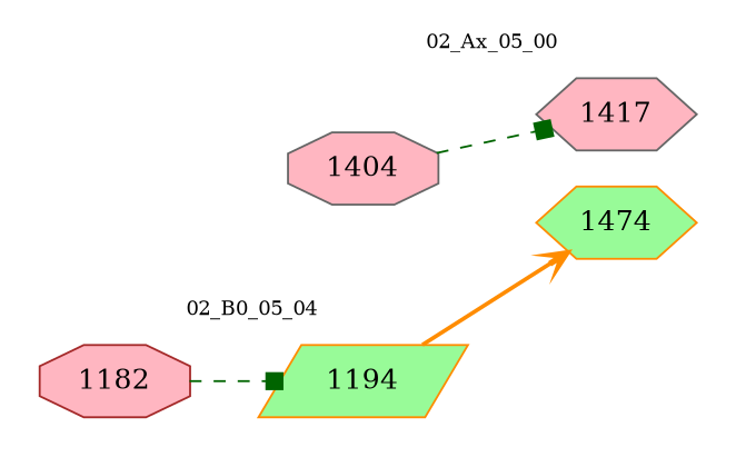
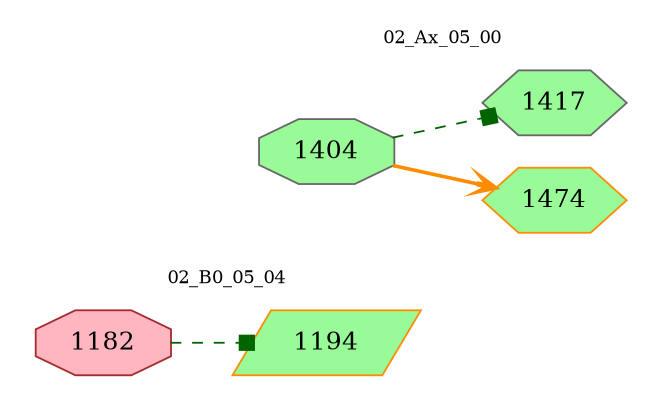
  digraph {
    rankdir=LR
    node [color=gray40 fillcolor=lightpink shape=octagon style=filled]
    edge [arrowhead=box color=darkgreen style=dashed]
-   n1 [label=1404]
+   n1 [fillcolor=palegreen label=1404]
    n2 [color=darkorange fillcolor=palegreen label=1474 shape=hexagon]
-   n3 [label=1417 shape=hexagon]
+   n3 [fillcolor=palegreen label=1417 shape=hexagon]
    n4 [color=brown label=1182]
    n5 [color=darkorange fillcolor=palegreen label=1194 shape=parallelogram]
    subgraph cluster_1 {
      color=white
      fontsize=10
      label="02_Ax_05_00"
      n1
      n2
      n3
    }
    subgraph cluster_2 {
      color=white
      fontsize=10
      label="02_B0_05_04"
      n4
      n5
    }
-   n5 -> n2 [arrowhead=vee color=darkorange style=bold]
+   n1 -> n2 [arrowhead=vee color=darkorange style=bold]
    n1 -> n3
    n4 -> n5
  }
